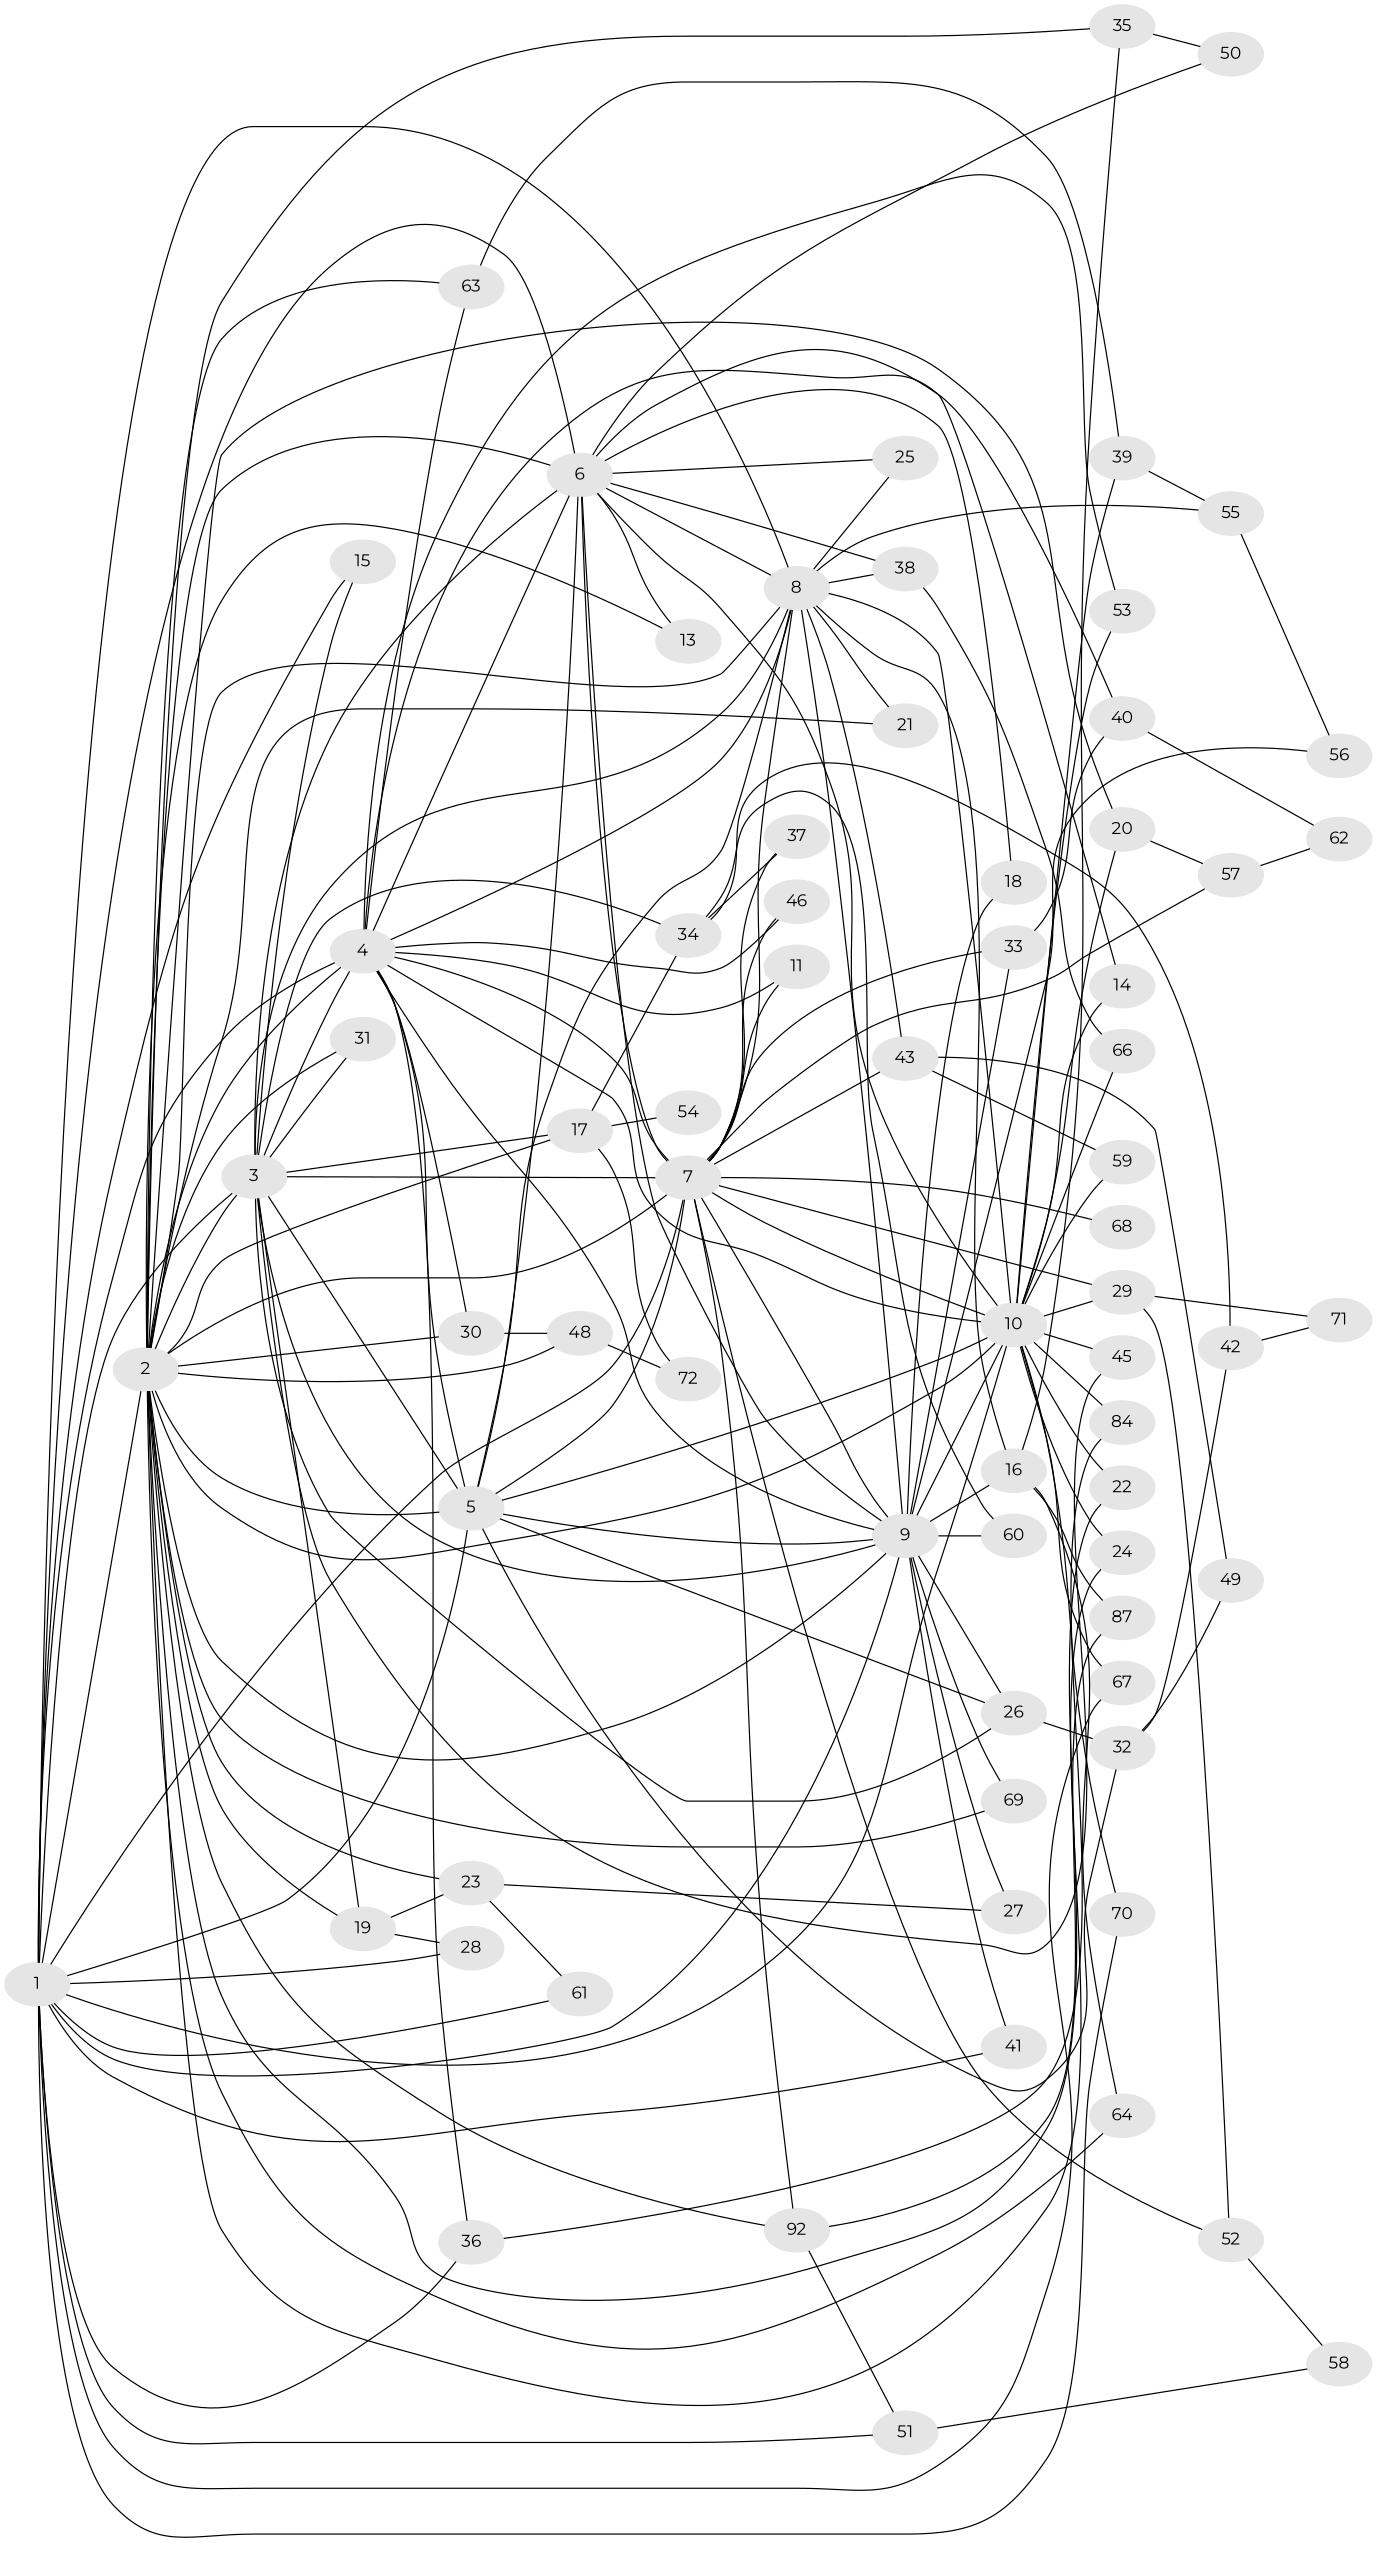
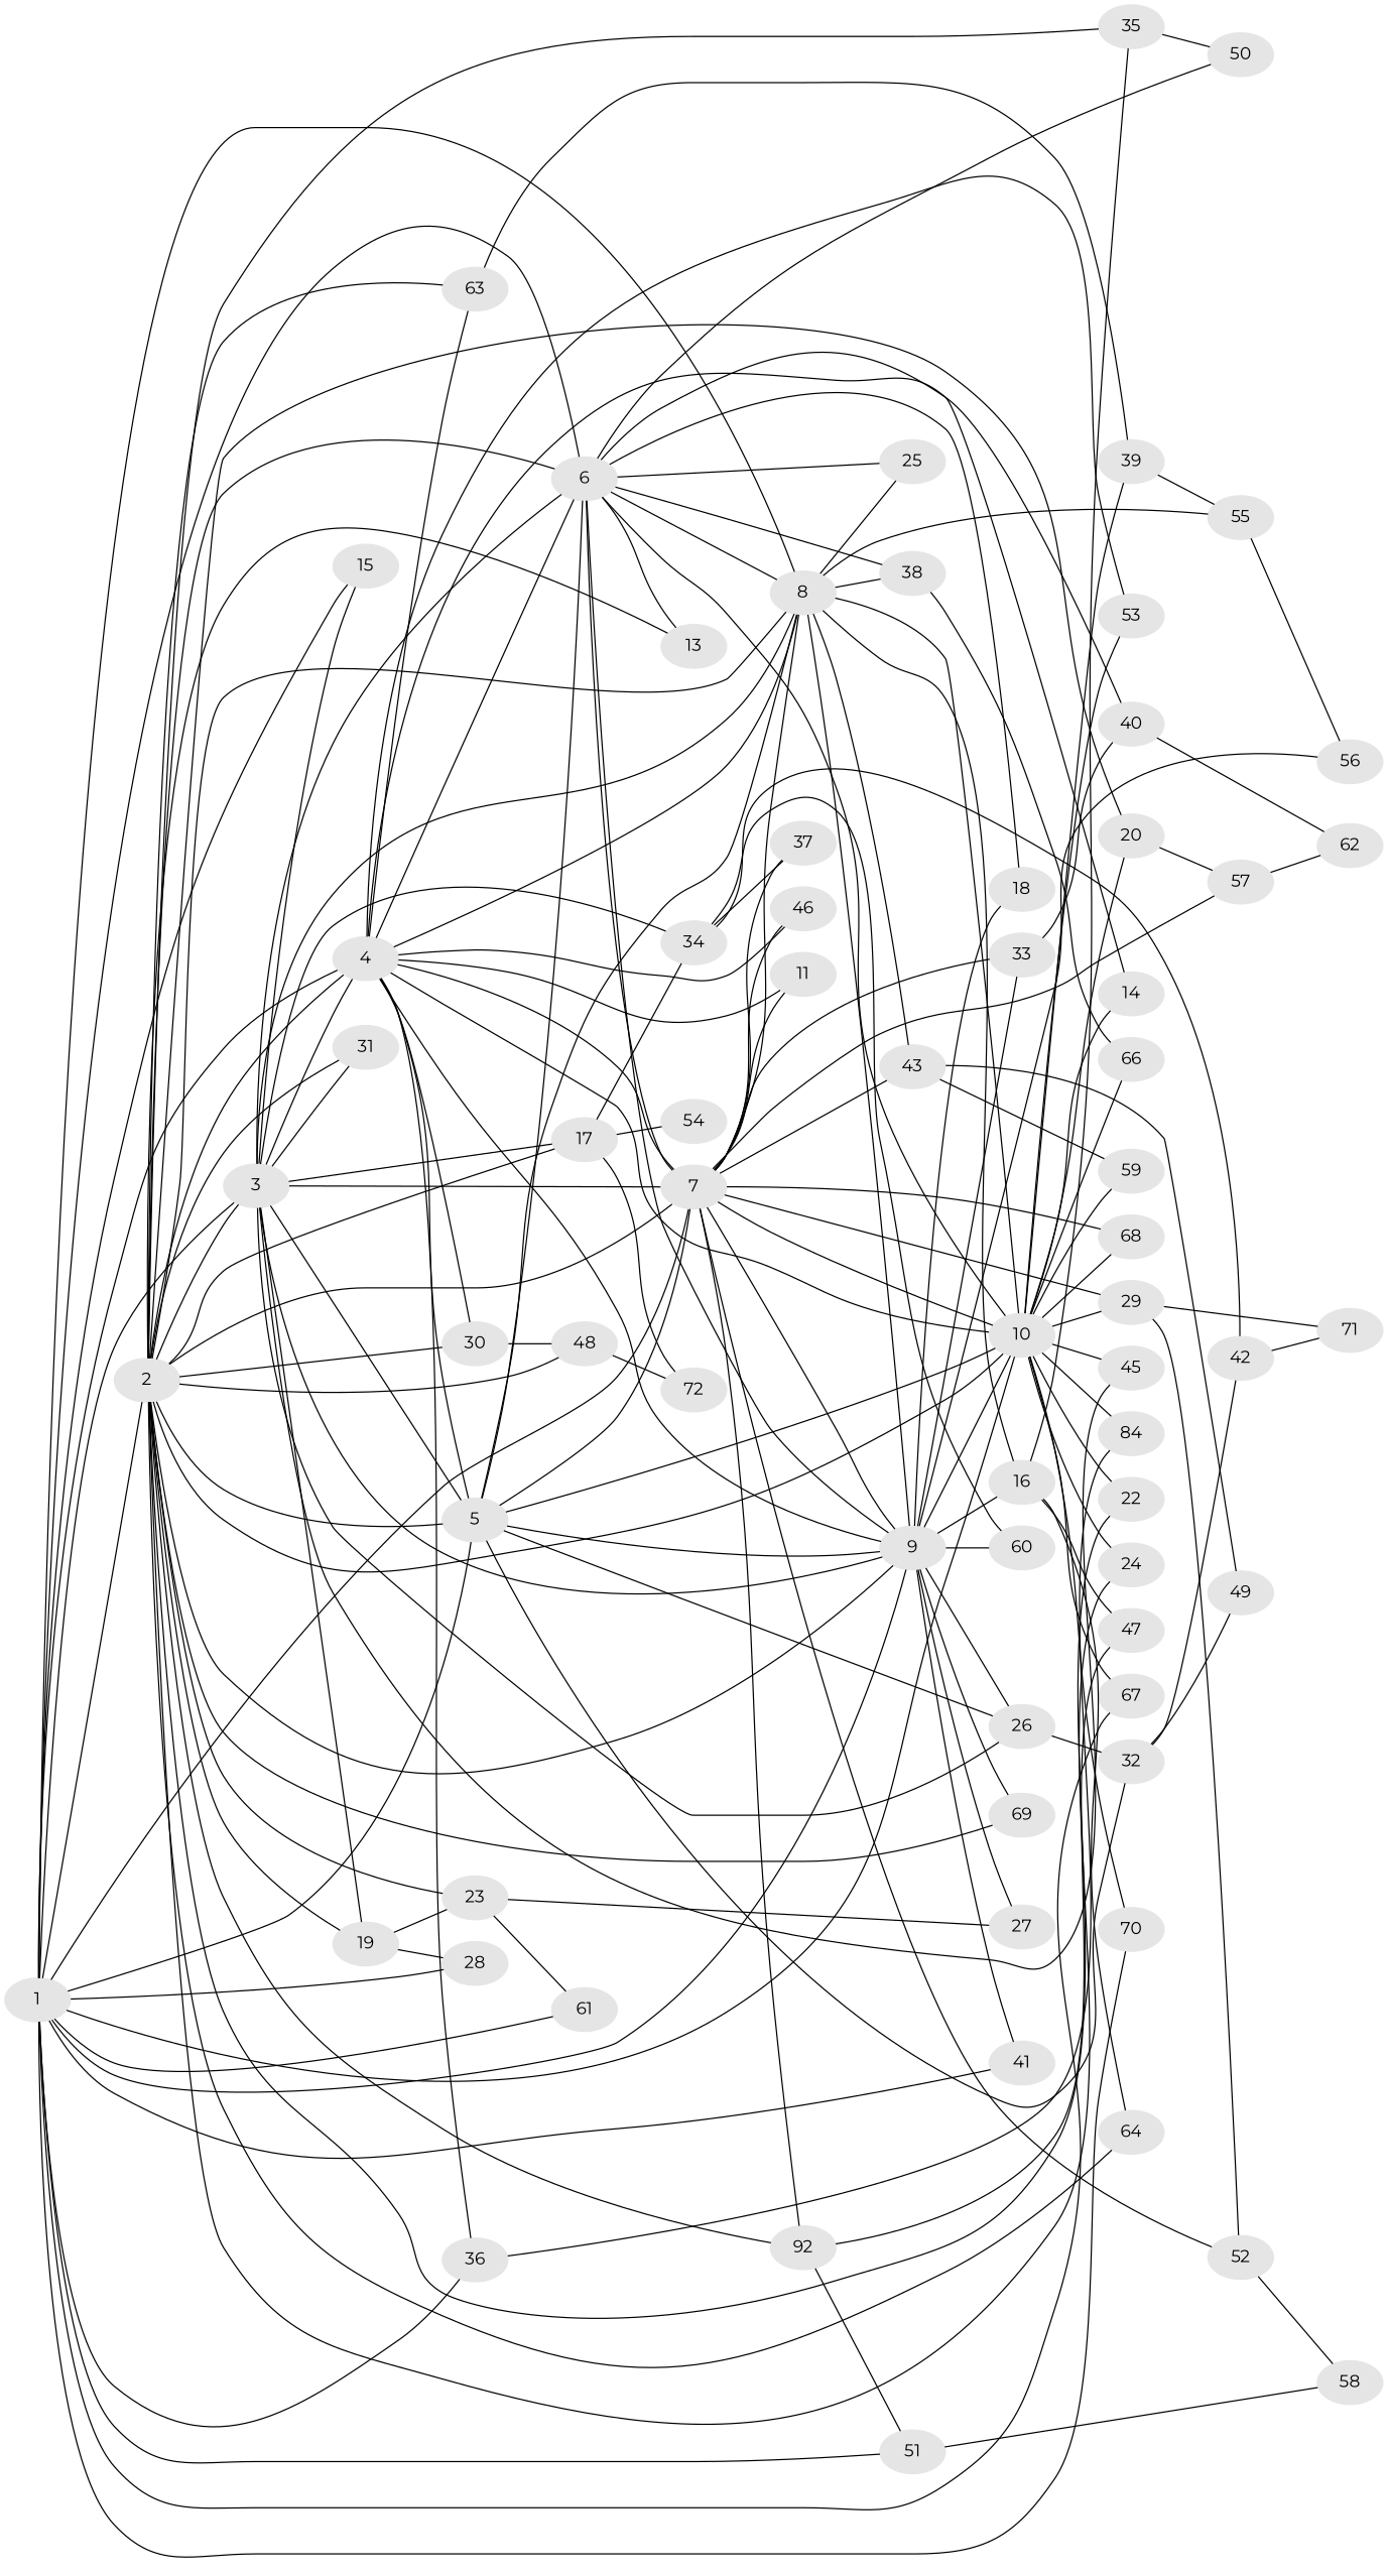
  graph {
    fontname=Montserrat
    rankdir=LR
    node [color=gray90 fontname=Montserrat style=filled]
    edge [fontname=Montserrat]
    1
    2
    3
    4
    5
    6
    7
    8
    9
    10
    15
    28
    36
    41
    51
    61
    67
    70
    n19 [label=92]
    13
    17
    19
    20
-   21
    22
    23
    24
    30
    31
    35
    48
    63
    64
    69
    34
    45
    26
    11
    14
    46
    53
    32
    18
    25
    38
    40
    50
    29
    33
    37
    43
    52
    57
    68
    16
    55
    27
    56
    60
    39
    n61 [label=84]
    59
    66
    58
-   47 [label=87]
+   47
    54
    72
    42
    49
    62
    71
    1 -- 2
    1 -- 3
    1 -- 4
    1 -- 5
    1 -- 6
    1 -- 7
    1 -- 8
    1 -- 9
    1 -- 10
    1 -- 15
    1 -- 28
    1 -- 36
    1 -- 41
    1 -- 51
    1 -- 61
    1 -- 67
    1 -- 70
    2 -- 3
    2 -- 4
    2 -- 5
    2 -- 6
    2 -- 7
    2 -- 8
    2 -- 9
    2 -- 10
    2 -- n19
    2 -- 13
    2 -- 17
    2 -- 19
    2 -- 20
-   2 -- 21
    2 -- 22
    2 -- 23
    2 -- 24
    2 -- 30
    2 -- 31
    2 -- 35
    2 -- 48
    2 -- 63
    2 -- 64
    2 -- 69
    3 -- 4
    3 -- 5
    3 -- 6
    3 -- 7
    3 -- 8
    3 -- 9
    3 -- 15
    3 -- 17
    3 -- 19
    3 -- 31
    3 -- 34
    3 -- 45
    3 -- 26
    4 -- 5
    4 -- 6
    4 -- 7
    4 -- 8
    4 -- 9
    4 -- 10
    4 -- 36
    4 -- 30
    4 -- 63
    4 -- 11
    4 -- 14
    4 -- 46
    4 -- 53
    5 -- 6
    5 -- 7
    5 -- 8
    5 -- 9
    5 -- 10
    5 -- 26
    5 -- 32
    6 -- 7
    6 -- 8
    6 -- 9
    6 -- 10
    6 -- 13
    6 -- 18
    6 -- 25
    6 -- 38
    6 -- 40
    6 -- 50
    7 -- 8
    7 -- 9
    7 -- 10
    7 -- n19
    7 -- 11
    7 -- 46
    7 -- 29
    7 -- 33
    7 -- 37
    7 -- 43
    7 -- 52
    7 -- 57
    7 -- 68
    8 -- 9
    8 -- 10
-   8 -- 21
    8 -- 25
    8 -- 38
    8 -- 43
    8 -- 16
    8 -- 55
    9 -- 10
    9 -- 41
    9 -- 69
    9 -- 26
    9 -- 18
    9 -- 33
    9 -- 16
    9 -- 27
    9 -- 56
    9 -- 60
    10 -- 67
    10 -- 70
    10 -- 20
    10 -- 22
    10 -- 24
    10 -- 45
    10 -- 14
    10 -- 53
    10 -- 29
+   10 -- 68
    10 -- 39
    10 -- n61
    10 -- 59
    10 -- 66
    36 -- n61
    51 -- 58
    n19 -- 51
    n19 -- 47
    17 -- 34
    17 -- 54
    17 -- 72
    19 -- 28
    19 -- 23
    20 -- 57
    23 -- 61
    23 -- 27
    30 -- 48
    35 -- 50
    48 -- 72
    63 -- 39
    34 -- 37
    34 -- 60
    34 -- 42
    26 -- 32
    32 -- 42
    32 -- 49
    38 -- 66
    40 -- 62
    29 -- 52
    29 -- 71
    33 -- 40
    43 -- 59
    43 -- 49
    52 -- 58
    57 -- 62
    16 -- 35
    16 -- 64
    16 -- 47
    55 -- 56
    39 -- 55
    42 -- 71
  }
